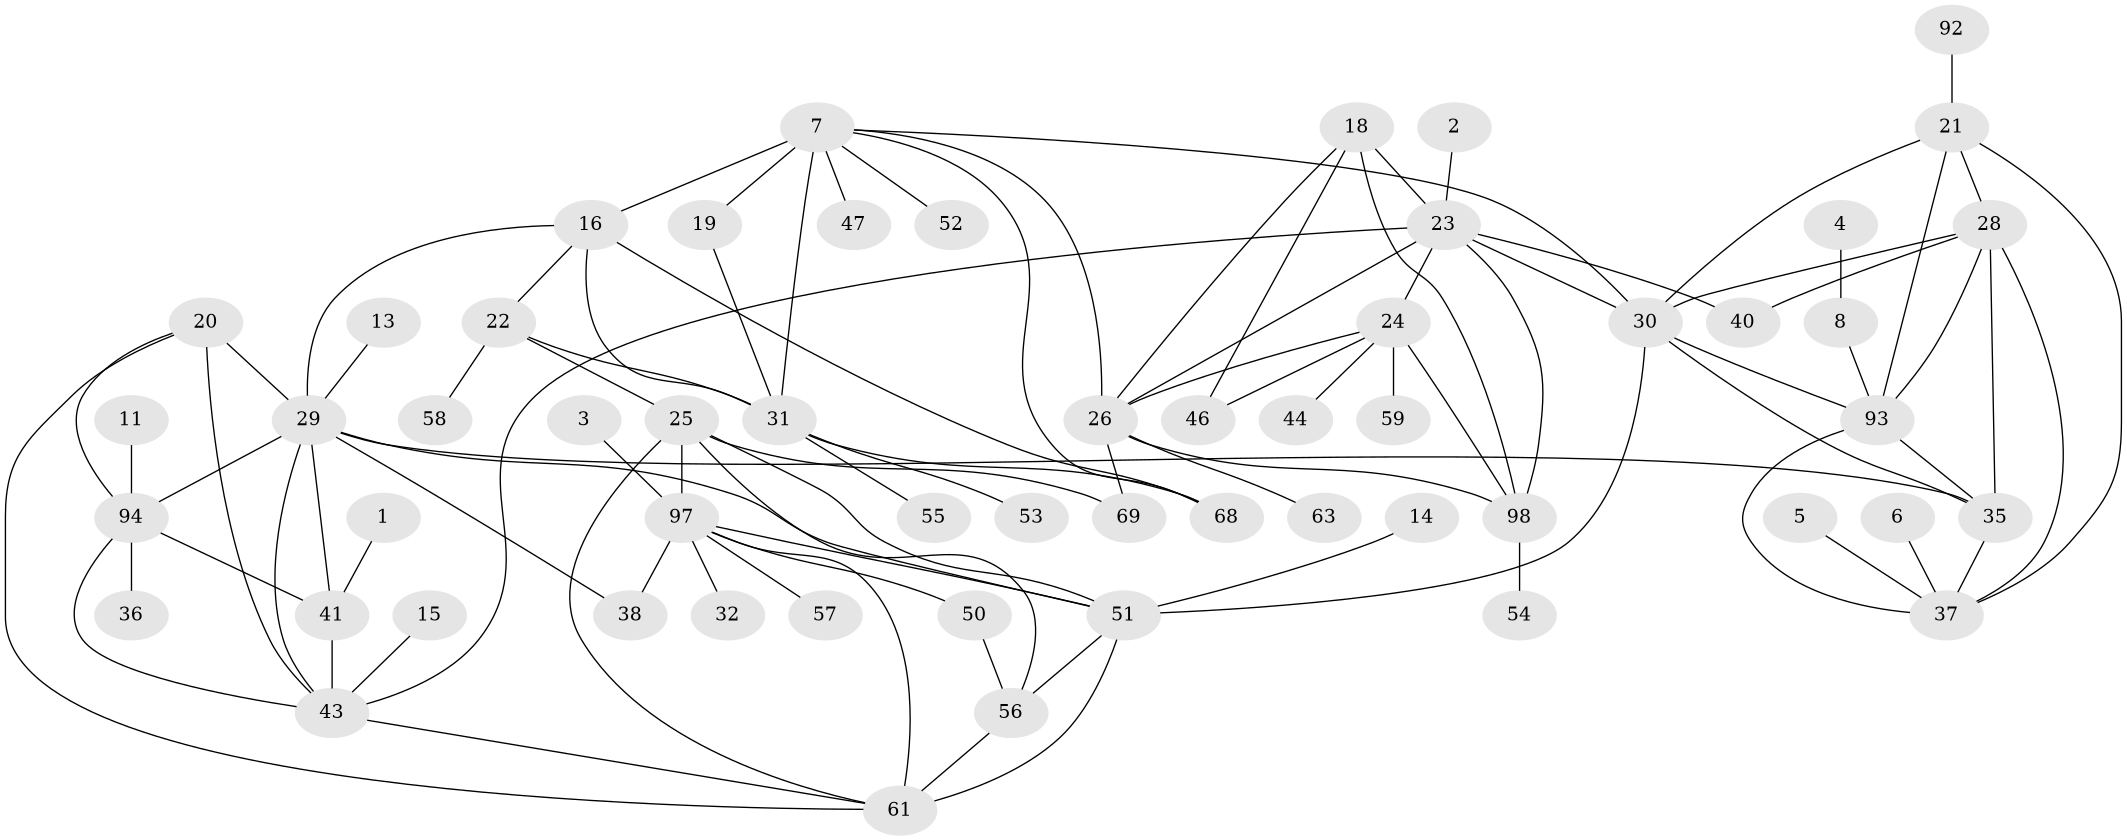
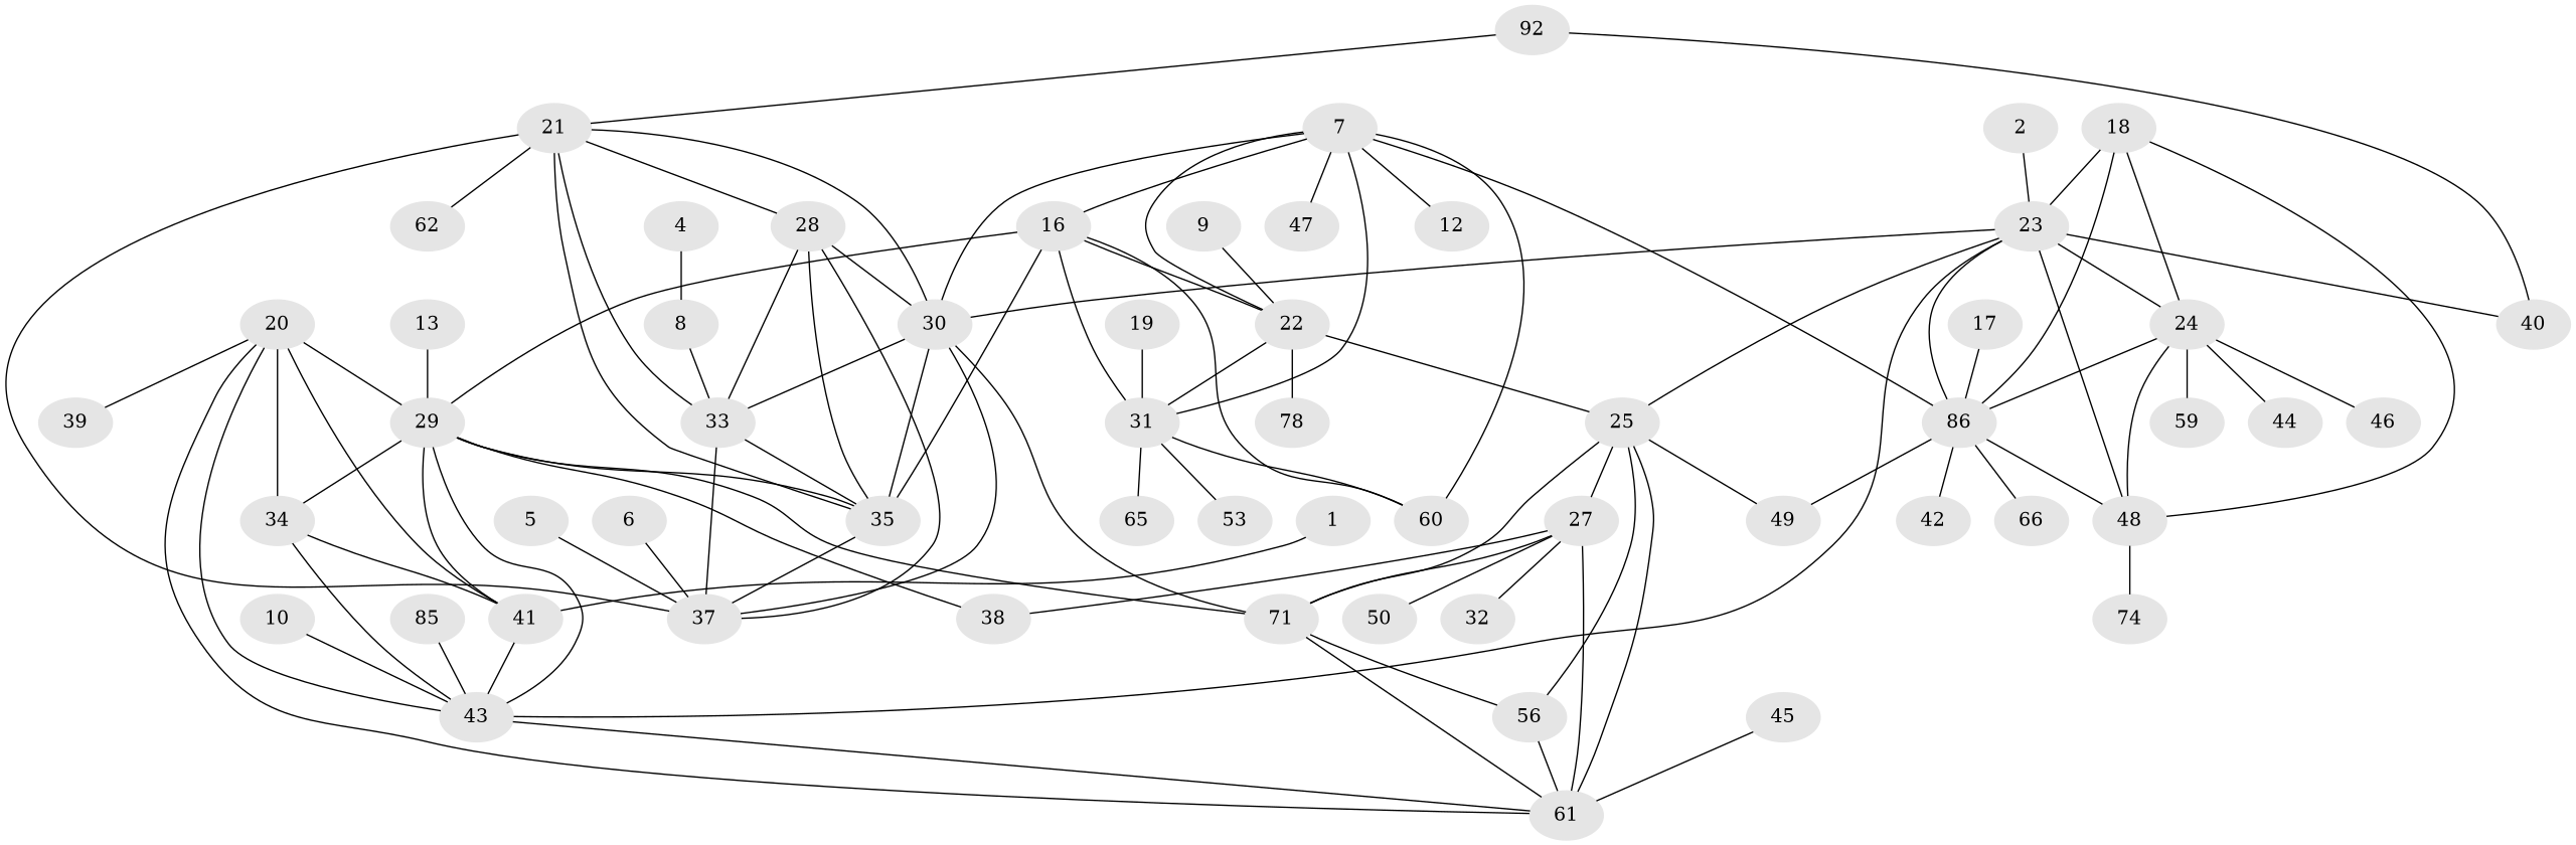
  graph {
    node [color=gray90 style=filled]
    edge [weight=1.0]
    1
    41
    43
    2
    23
-   26
+   26 [label=86]
    30
    24
-   48 [label=98]
+   48
    25
    40
-   3
-   27 [label=97]
-   51
+   27
+   51 [label=71]
    61
    32
    38
-   57
    50
    4
    8
-   33 [label=93]
+   33
    37
    35
    5
    6
    7
    16
    22
    31
    47
-   52
-   60 [label=68]
+   52 [label=12]
+   60
    29
-   58
-   49 [label=69]
-   63
+   58 [label=78]
+   49
+   42
+   63 [label=66]
    53
-   55
-   11
-   34 [label=94]
-   36
+   55 [label=65]
+   9
+   10
+   34
    n46 [label=92]
    21
    28
+   62
    13
-   14
    56
-   15
+   15 [label=85]
+   17
    18
    44
    46
    59
-   54
+   54 [label=74]
    19
    20
+   39
+   45
    1 -- 41
    41 -- 43
    43 -- 61
    2 -- 23
    23 -- 43 [weight=2.0]
    23 -- 26 [weight=2.0]
    23 -- 30
    23 -- 24 [weight=2.0]
    23 -- 48 [weight=2.0]
+   23 -- 25
    23 -- 40
    26 -- 48
    26 -- 49
+   26 -- 42
    26 -- 63
    30 -- 51
    30 -- 33
+   30 -- 37
    30 -- 35
    24 -- 26
    24 -- 48
    24 -- 44
    24 -- 46
    24 -- 59
    48 -- 54
    25 -- 27 [weight=2.0]
    25 -- 51
    25 -- 61
    25 -- 49
    25 -- 56
-   3 -- 27
    27 -- 51 [weight=2.0]
    27 -- 61 [weight=2.0]
    27 -- 32
    27 -- 38
-   27 -- 57
    27 -- 50 [weight=2.0]
    51 -- 61
    51 -- 56
-   50 -- 56
    4 -- 8
    8 -- 33
    33 -- 37
    33 -- 35
    35 -- 37
    5 -- 37
    6 -- 37
    7 -- 26
    7 -- 30
    7 -- 16 [weight=2.0]
-   7 -- 19 [weight=2.0]
+   7 -- 22 [weight=2.0]
    7 -- 31 [weight=2.0]
    7 -- 47
    7 -- 52
    7 -- 60 [weight=2.0]
+   16 -- 35
    16 -- 22
    16 -- 31
    16 -- 60
    16 -- 29
    22 -- 25
    22 -- 31
    22 -- 58
    31 -- 60
    31 -- 53
    31 -- 55
    29 -- 41
    29 -- 43
    29 -- 51
    29 -- 38
    29 -- 35
    29 -- 34
-   11 -- 34
+   9 -- 22
+   10 -- 43
    34 -- 41
    34 -- 43
-   34 -- 36
    n46 -- 21
    21 -- 30
    21 -- 33
    21 -- 37
+   21 -- 35
    21 -- 28
+   21 -- 62
    28 -- 30
-   28 -- 40
+   n46 -- 40
    28 -- 33
    28 -- 37
    28 -- 35
    13 -- 29
-   14 -- 51
    56 -- 61
    15 -- 43
+   17 -- 26
    18 -- 23 [weight=2.0]
    18 -- 26
-   18 -- 46
+   18 -- 24
    18 -- 48
    19 -- 31
+   20 -- 41 [weight=2.0]
    20 -- 43 [weight=2.0]
    20 -- 61
    20 -- 29 [weight=2.0]
    20 -- 34 [weight=2.0]
+   20 -- 39
+   45 -- 61
  }
